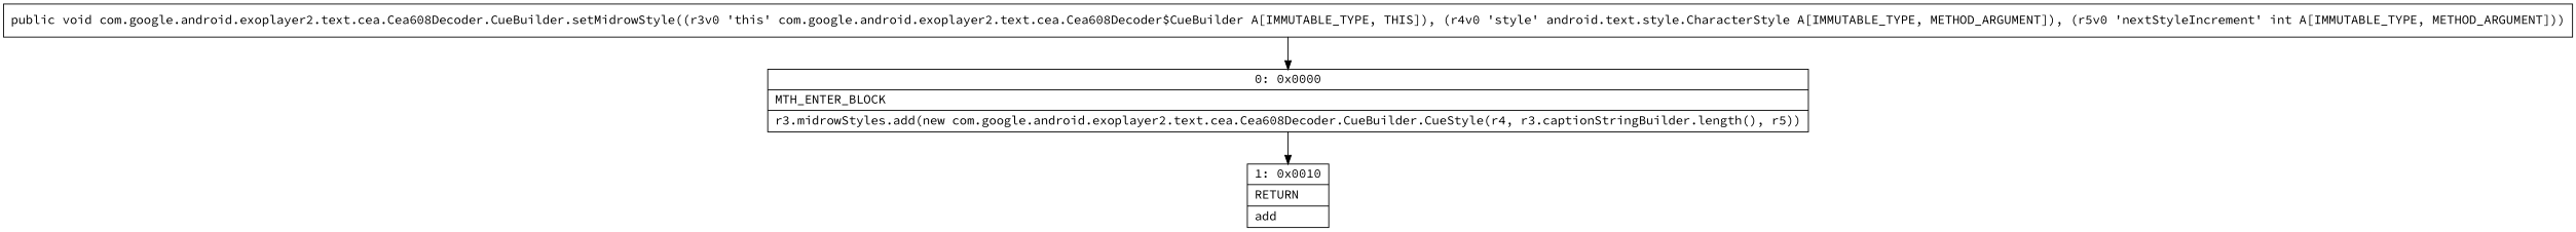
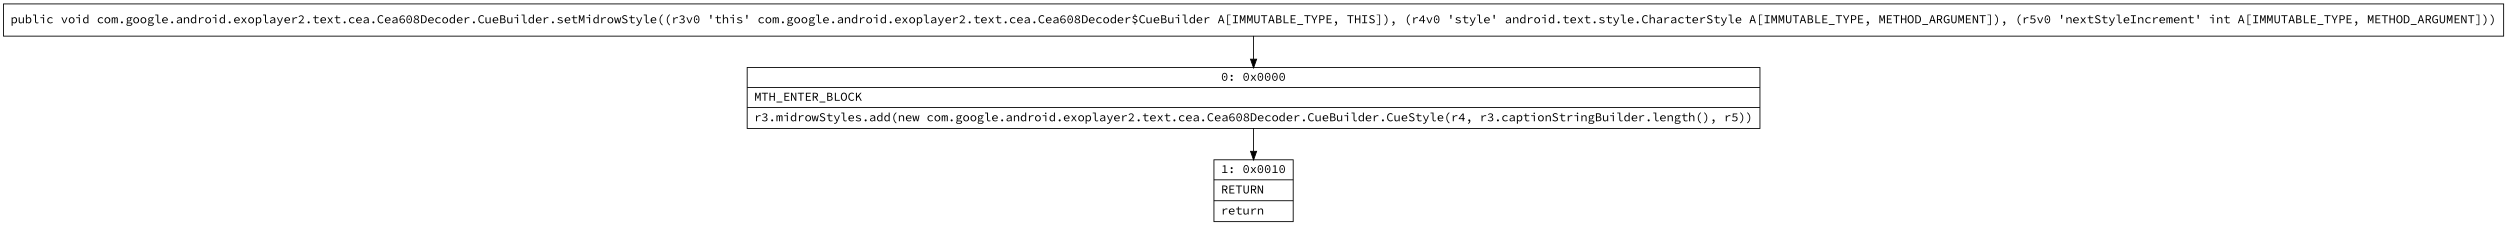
  digraph {
    fontname="Source Code Pro"
    node [shape=record fontname="Source Code Pro"]
    edge [fontname="Source Code Pro"]
    n1 [label="{0\:\ 0x0000|MTH_ENTER_BLOCK\l|r3.midrowStyles.add(new com.google.android.exoplayer2.text.cea.Cea608Decoder.CueBuilder.CueStyle(r4, r3.captionStringBuilder.length(), r5))\l}"]
-   n2 [label="{1\:\ 0x0010|RETURN\l|add\l}"]
+   n2 [label="{1\:\ 0x0010|RETURN\l|return\l}"]
    n3 [label="{public void com.google.android.exoplayer2.text.cea.Cea608Decoder.CueBuilder.setMidrowStyle((r3v0 'this' com.google.android.exoplayer2.text.cea.Cea608Decoder$CueBuilder A[IMMUTABLE_TYPE, THIS]), (r4v0 'style' android.text.style.CharacterStyle A[IMMUTABLE_TYPE, METHOD_ARGUMENT]), (r5v0 'nextStyleIncrement' int A[IMMUTABLE_TYPE, METHOD_ARGUMENT])) }"]
    n1 -> n2
    n3 -> n1
  }
